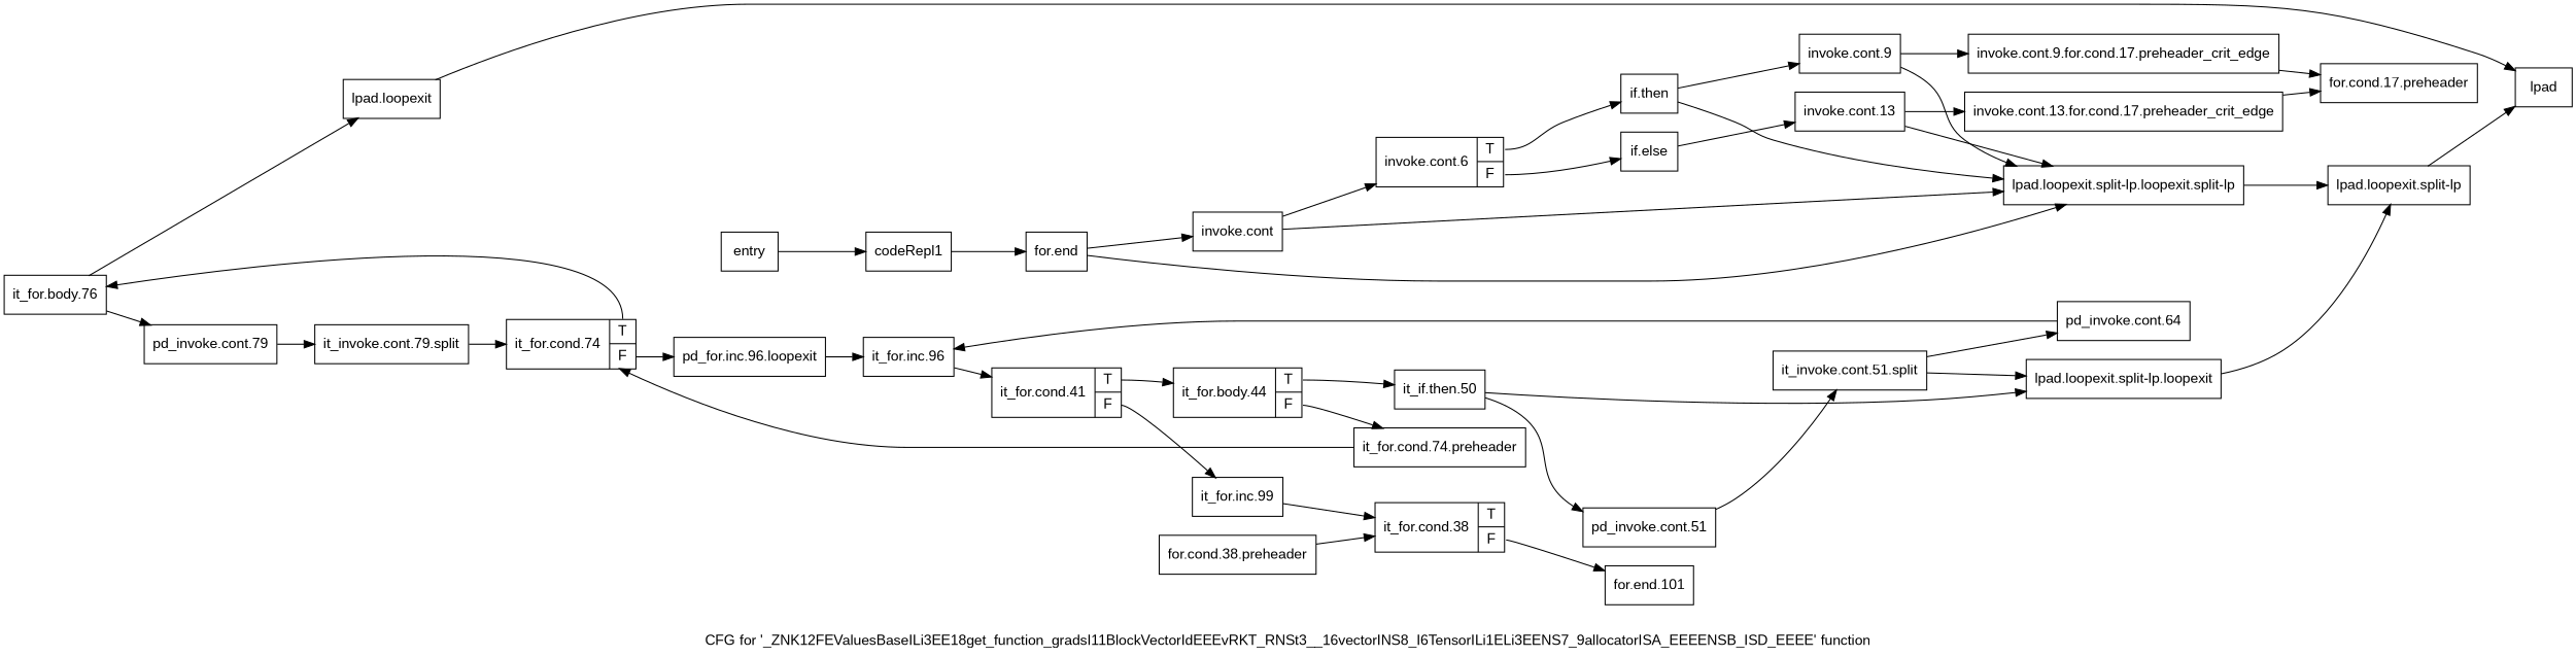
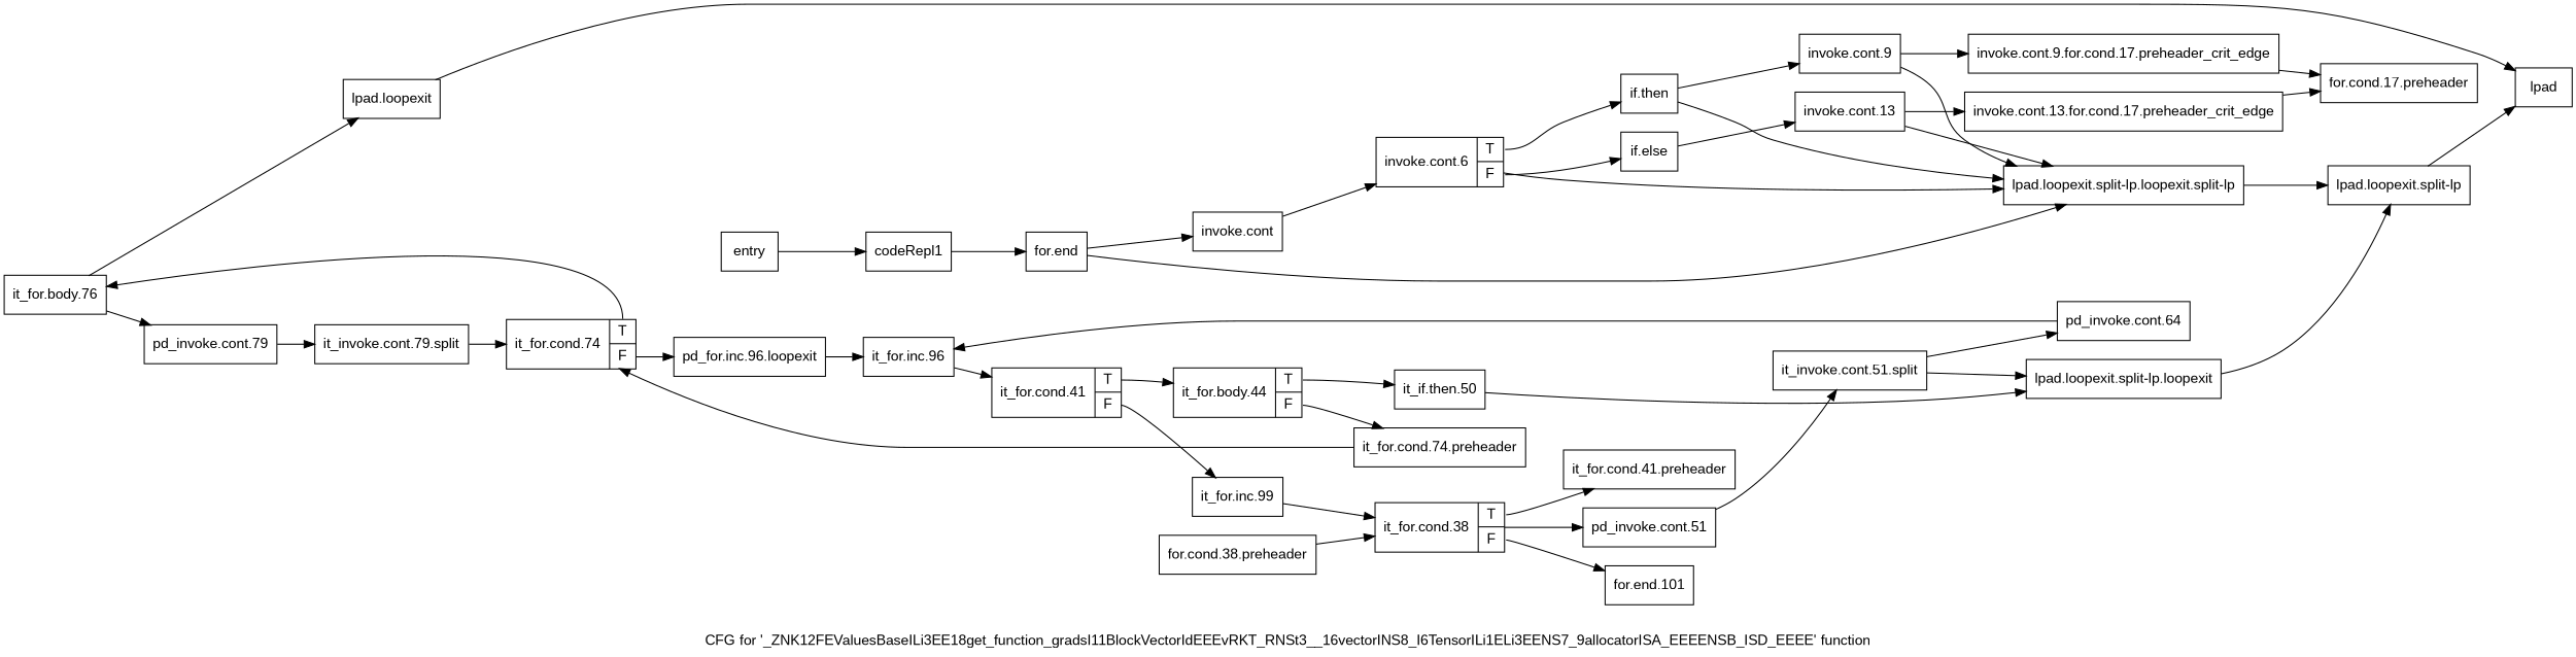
  digraph {
    fontname="Liberation Sans"
    label="CFG for '_ZNK12FEValuesBaseILi3EE18get_function_gradsI11BlockVectorIdEEEvRKT_RNSt3__16vectorINS8_I6TensorILi1ELi3EENS7_9allocatorISA_EEEENSB_ISD_EEEE' function"
    rankdir=LR
    node [fontname="Liberation Sans" shape=record]
    edge [fontname="Liberation Sans"]
    n1 [label="{entry}"]
    n2 [label="{codeRepl1}"]
    n3 [label="{for.end}"]
    n4 [label="{invoke.cont}"]
    n5 [label="{lpad.loopexit.split-lp.loopexit.split-lp}"]
    n6 [label="{invoke.cont.6|{<s0>T|<s1>F}}"]
    n7 [label="{lpad.loopexit.split-lp}"]
    n8 [label="{if.then}"]
    n9 [label="{if.else}"]
    n10 [label="{lpad}"]
    n11 [label="{invoke.cont.9}"]
    n12 [label="{invoke.cont.13}"]
    n13 [label="{invoke.cont.9.for.cond.17.preheader_crit_edge}"]
    n14 [label="{invoke.cont.13.for.cond.17.preheader_crit_edge}"]
    n15 [label="{for.cond.17.preheader}"]
    n16 [label="{lpad.loopexit}"]
    n17 [label="{lpad.loopexit.split-lp.loopexit}"]
    n18 [label="{for.cond.38.preheader}"]
    n19 [label="{it_for.cond.38|{<s0>T|<s1>F}}"]
+   n20 [label="{it_for.cond.41.preheader}"]
    n21 [label="{for.end.101}"]
    n22 [label="{it_for.cond.41|{<s0>T|<s1>F}}"]
    n23 [label="{it_for.body.44|{<s0>T|<s1>F}}"]
    n24 [label="{it_for.inc.99}"]
    n25 [label="{it_if.then.50}"]
    n26 [label="{it_for.cond.74.preheader}"]
    n27 [label="{pd_invoke.cont.51}"]
    n28 [label="{it_for.cond.74|{<s0>T|<s1>F}}"]
    n29 [label="{it_invoke.cont.51.split}"]
    n30 [label="{it_for.body.76}"]
    n31 [label="{pd_for.inc.96.loopexit}"]
    n32 [label="{pd_invoke.cont.79}"]
    n33 [label="{it_for.inc.96}"]
    n34 [label="{pd_invoke.cont.64}"]
    n35 [label="{it_invoke.cont.79.split}"]
    n1 -> n2
    n2 -> n3
    n3 -> n4
    n3 -> n5
-   n4 -> n5
+   n6 -> n5
    n4 -> n6
    n5 -> n7
    n6 -> n8 [tailport=s0]
    n6 -> n9 [tailport=s1]
    n7 -> n10
    n8 -> n5
    n8 -> n11
    n9 -> n12
    n11 -> n5
    n11 -> n13
    n12 -> n5
    n12 -> n14
    n13 -> n15
    n14 -> n15
    n16 -> n10
    n17 -> n7
    n18 -> n19
+   n19 -> n20 [tailport=s0]
    n19 -> n21 [tailport=s1]
    n22 -> n23 [tailport=s0]
    n22 -> n24 [tailport=s1]
    n23 -> n25 [tailport=s0]
    n23 -> n26 [tailport=s1]
    n24 -> n19
    n25 -> n17
-   n25 -> n27
+   n19 -> n27
    n26 -> n28
    n27 -> n29
    n28 -> n30 [tailport=s0]
    n28 -> n31 [tailport=s1]
    n29 -> n17
    n29 -> n34
    n30 -> n16
    n30 -> n32
    n31 -> n33
    n32 -> n35
    n33 -> n22
    n34 -> n33
    n35 -> n28
  }
